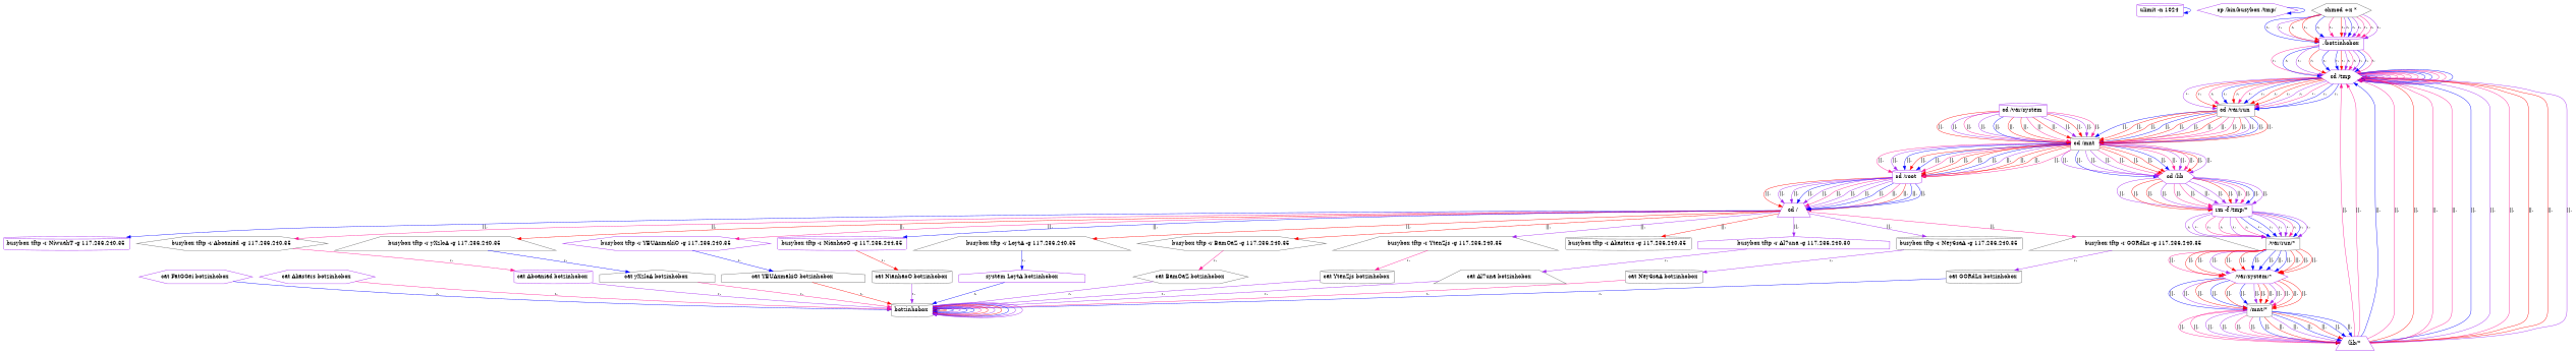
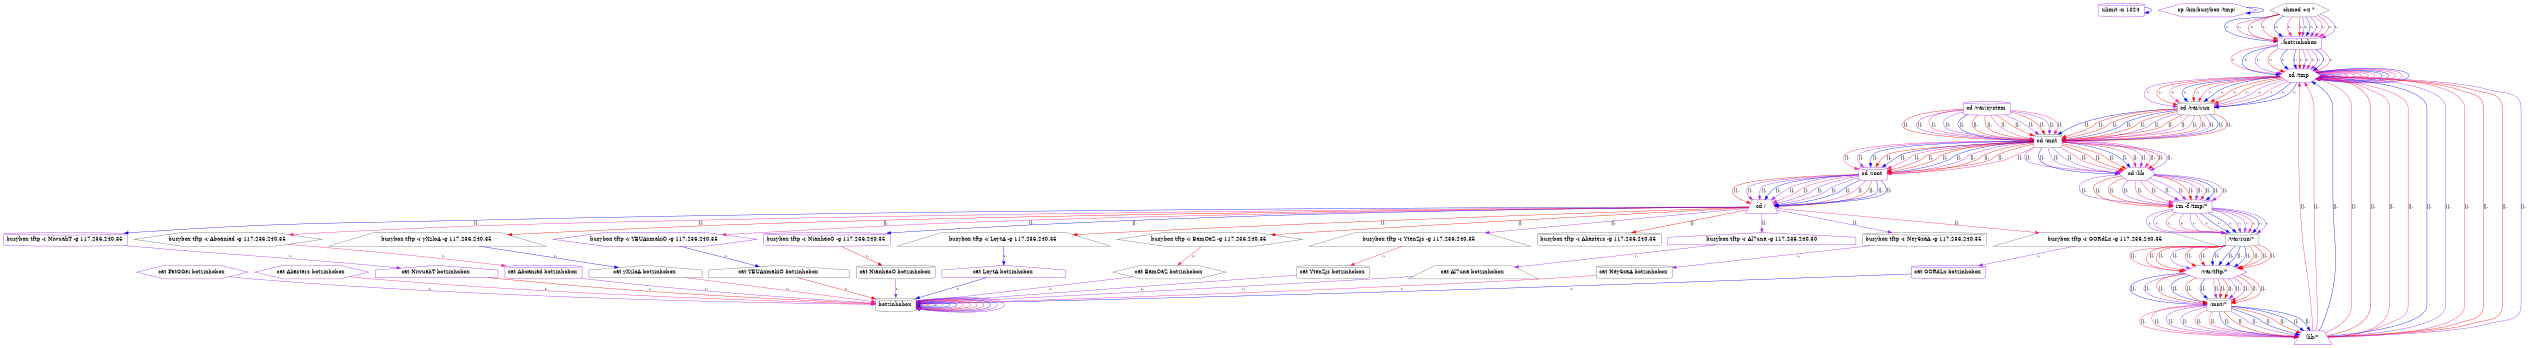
  digraph {
    node [color=purple shape=cylinder]
    edge [color=purple]
    n1 [label="ulimit -n 1024 "]
    n2 [label="cp /bin/busybox /tmp/ " shape=hexagon]
    n3 [label="cd /tmp " shape=hexagon]
    n4 [color=gray40 label="cd /var/run "]
    n5 [color=gray40 label="cd /mnt "]
    n6 [label="cd /var/system "]
    n7 [label="cd /lib " shape=hexagon]
    n8 [label="cd /root "]
    n9 [label="rm -f /tmp/* "]
    n10 [label="cd / " shape=trapezium]
    n11 [color=gray40 label="/var/run/* "]
-   n12 [label="/var/system/* " shape=hexagon]
+   n12 [label="/var/tftp/*" shape=hexagon]
    n13 [color=gray40 label="/mnt/* "]
    n14 [label="/lib/* " shape=trapezium]
    n15 [color=gray40 label="busybox tftp -r GORdLx -g 117.236.240.35 " shape=trapezium]
    n16 [label="busybox tftp -r NiwuahT -g 117.236.240.35 "]
    n17 [color=gray40 label="busybox tftp -r Aboaniad -g 117.236.240.35 " shape=hexagon]
    n18 [color=gray40 label="busybox tftp -r yXzloA -g 117.236.240.35 " shape=trapezium]
    n19 [label="busybox tftp -r YEUAxmakiO -g 117.236.240.35 " shape=hexagon]
-   n20 [label="busybox tftp -r NianhaoO -g 117.236.244.35"]
+   n20 [label="busybox tftp -r NianhaoO -g 117.236.240.35 "]
    n21 [color=gray40 label="busybox tftp -r LoytA -g 117.236.240.35 " shape=trapezium]
    n22 [color=gray40 label="busybox tftp -r BamOaZ -g 117.236.240.35 " shape=hexagon]
    n23 [color=gray40 label="busybox tftp -r YtenZjs -g 117.236.240.35 " shape=trapezium]
    n24 [color=gray40 label="busybox tftp -r Akasters -g 117.236.240.35 "]
    n25 [label="busybox tftp -r Al7una -g 117.236.240.30" shape=house]
    n26 [color=gray40 label="busybox tftp -r Ney6saA -g 117.236.240.35 "]
-   n27 [color=gray40 label="cat GORdLx botzinhobox "]
+   n27 [label="cat GORdLx botzinhobox "]
+   n28 [label="cat NiwuahT botzinhobox " shape=house]
    n29 [label="cat Aboaniad botzinhobox "]
    n30 [color=gray40 label="cat yXzloA botzinhobox " shape=house]
    n31 [color=gray40 label="cat YEUAxmakiO botzinhobox " shape=house]
    n32 [color=gray40 label="cat NianhaoO botzinhobox "]
-   n33 [label="system LoytA botzinhobox" shape=house]
+   n33 [label="cat LoytA botzinhobox " shape=house]
    n34 [color=gray40 label="cat BamOaZ botzinhobox " shape=hexagon]
    n35 [color=gray40 label="cat YtenZjs botzinhobox "]
    n36 [color=gray40 label="cat Al7una botzinhobox " shape=trapezium]
    n37 [color=gray40 label="cat Ney6saA botzinhobox "]
    n38 [label="cat FatGGei botzinhobox " shape=hexagon]
    n39 [color=gray40 label="botzinhobox "]
    n40 [color=gray40 label="chmod +x * " shape=hexagon]
    n41 [label="./botzinhobox "]
    n42 [label="cat Akasters botzinhobox " shape=hexagon]
    n1 -> n1 [color=blue]
    n2 -> n2 [color=blue]
    n3 -> n3 [color=blue]
    n3 -> n3 [color=blue]
    n3 -> n3
    n3 -> n3
    n3 -> n3 [color=deeppink]
    n3 -> n3 [color=deeppink]
    n3 -> n3 [color=deeppink]
    n3 -> n3 [color=deeppink]
    n3 -> n3 [color=blue]
    n3 -> n3 [color=blue]
    n3 -> n3 [color=deeppink]
    n3 -> n3 [color=deeppink]
    n3 -> n3 [color=blue]
    n3 -> n4 [label=";,"]
    n3 -> n4 [color=red label=";,"]
    n3 -> n4 [color=deeppink label=";,"]
    n3 -> n4 [color=blue label=";,"]
    n3 -> n4 [color=red label=";,"]
    n3 -> n4 [color=deeppink label=";,"]
    n3 -> n4 [color=blue label=";,"]
    n3 -> n4 [color=red label=";,"]
    n3 -> n4 [color=red label=";,"]
    n3 -> n4 [label=";,"]
    n3 -> n4 [color=deeppink label=";,"]
    n3 -> n4 [color=blue label=";,"]
    n3 -> n4 [color=blue label=";,"]
    n4 -> n5 [color=blue label="||,"]
    n4 -> n5 [color=red label="||,"]
    n4 -> n5 [color=red label="||,"]
    n4 -> n5 [color=blue label="||,"]
    n4 -> n5 [color=red label="||,"]
    n4 -> n5 [label="||,"]
    n4 -> n5 [color=red label="||,"]
    n4 -> n5 [color=deeppink label="||,"]
    n4 -> n5 [color=deeppink label="||,"]
    n4 -> n5 [color=red label="||,"]
    n4 -> n5 [label="||,"]
    n4 -> n5 [color=blue label="||,"]
    n4 -> n5 [color=red label="||,"]
    n5 -> n7 [label="||,"]
    n5 -> n7 [color=blue label="||,"]
    n5 -> n7 [label="||,"]
    n5 -> n7 [label="||,"]
    n5 -> n7 [color=deeppink label="||,"]
    n5 -> n7 [color=red label="||,"]
    n5 -> n7 [color=red label="||,"]
    n5 -> n7 [color=blue label="||,"]
    n5 -> n7 [color=deeppink label="||,"]
    n5 -> n7 [label="||,"]
    n5 -> n7 [color=deeppink label="||,"]
    n5 -> n7 [color=red label="||,"]
    n5 -> n7 [label="||,"]
    n5 -> n8 [color=deeppink label="||,"]
    n5 -> n8 [label="||,"]
    n5 -> n8 [color=blue label="||,"]
    n5 -> n8 [color=red label="||,"]
    n5 -> n8 [color=blue label="||,"]
    n5 -> n8 [color=deeppink label="||,"]
    n5 -> n8 [color=red label="||,"]
    n5 -> n8 [color=red label="||,"]
    n5 -> n8 [color=blue label="||,"]
    n5 -> n8 [label="||,"]
    n5 -> n8 [color=red label="||,"]
    n5 -> n8 [color=red label="||,"]
    n5 -> n8 [color=deeppink label="||,"]
    n6 -> n5 [color=red label="||,"]
    n6 -> n5 [label="||,"]
    n6 -> n5 [color=deeppink label="||,"]
    n6 -> n5 [label="||,"]
    n6 -> n5 [color=blue label="||,"]
    n6 -> n5 [color=red label="||,"]
    n6 -> n5 [color=red label="||,"]
    n6 -> n5 [color=deeppink label="||,"]
    n6 -> n5 [color=red label="||,"]
    n6 -> n5 [label="||,"]
    n6 -> n5 [color=red label="||,"]
    n6 -> n5 [label="||,"]
    n6 -> n5 [color=deeppink label="||,"]
    n7 -> n9 [label="||,"]
    n7 -> n9 [color=red label="||,"]
    n7 -> n9 [color=red label="||,"]
    n7 -> n9 [label="||,"]
    n7 -> n9 [color=deeppink label="||,"]
    n7 -> n9 [color=deeppink label="||,"]
    n7 -> n9 [label="||,"]
    n7 -> n9 [label="||,"]
    n7 -> n9 [color=red label="||,"]
    n7 -> n9 [label="||,"]
    n7 -> n9 [color=deeppink label="||,"]
    n7 -> n9 [color=blue label="||,"]
    n7 -> n9 [label="||,"]
    n8 -> n10 [color=red label="||,"]
    n8 -> n10 [label="||,"]
    n8 -> n10 [label="||,"]
    n8 -> n10 [color=blue label="||,"]
    n8 -> n10 [label="||,"]
    n8 -> n10 [color=deeppink label="||,"]
    n8 -> n10 [label="||,"]
    n8 -> n10 [label="||,"]
    n8 -> n10 [color=blue label="||,"]
    n8 -> n10 [color=deeppink label="||,"]
    n8 -> n10 [color=red label="||,"]
    n8 -> n10 [color=blue label="||,"]
    n8 -> n10 [color=blue label="||,"]
    n9 -> n11 [label=";,"]
    n9 -> n11 [color=deeppink label=";,"]
    n9 -> n11 [color=deeppink label=";,"]
    n9 -> n11 [label=";,"]
    n9 -> n11 [color=deeppink label=";,"]
    n9 -> n11 [color=blue label=";,"]
    n9 -> n11 [color=blue label=";,"]
    n9 -> n11 [label=";,"]
    n9 -> n11 [label=";,"]
    n9 -> n11 [color=deeppink label=";,"]
    n9 -> n11 [color=blue label=";,"]
    n9 -> n11 [label=";,"]
    n9 -> n11 [label=";,"]
    n10 -> n15 [color=deeppink label="||,"]
    n10 -> n16 [color=blue label="||,"]
    n10 -> n17 [color=deeppink label="||,"]
    n10 -> n18 [color=red label="||,"]
    n10 -> n19 [color=deeppink label="||,"]
    n10 -> n20 [color=blue label="||,"]
    n10 -> n21 [color=red label="||,"]
    n10 -> n22 [color=red label="||,"]
    n10 -> n23 [label="||,"]
    n10 -> n24 [color=red label="||,"]
    n10 -> n25 [label="||,"]
    n10 -> n26 [label="||,"]
    n11 -> n12 [color=red label="||,"]
    n11 -> n12 [label="||,"]
    n11 -> n12 [color=red label="||,"]
    n11 -> n12 [color=red label="||,"]
    n11 -> n12 [color=blue label="||,"]
    n11 -> n12 [color=blue label="||,"]
    n11 -> n12 [color=blue label="||,"]
    n11 -> n12 [color=blue label="||,"]
    n11 -> n12 [color=red label="||,"]
    n11 -> n12 [color=red label="||,"]
    n11 -> n12 [color=red label="||,"]
    n11 -> n12 [color=deeppink label="||,"]
    n11 -> n12 [color=red label="||,"]
    n12 -> n13 [color=blue label="||,"]
    n12 -> n13 [label="||,"]
    n12 -> n13 [color=red label="||,"]
    n12 -> n13 [color=blue label="||,"]
    n12 -> n13 [color=red label="||,"]
    n12 -> n13 [color=blue label="||,"]
    n12 -> n13 [label="||,"]
    n12 -> n13 [color=red label="||,"]
    n12 -> n13 [color=red label="||,"]
    n12 -> n13 [label="||,"]
    n12 -> n13 [color=deeppink label="||,"]
    n12 -> n13 [color=red label="||,"]
    n12 -> n13 [color=red label="||,"]
    n13 -> n14 [color=deeppink label="||,"]
    n13 -> n14 [color=deeppink label="||,"]
    n13 -> n14 [label="||,"]
    n13 -> n14 [label="||,"]
    n13 -> n14 [color=deeppink label="||,"]
    n13 -> n14 [color=deeppink label="||,"]
    n13 -> n14 [color=blue label="||,"]
    n13 -> n14 [color=red label="||,"]
    n13 -> n14 [label="||,"]
    n13 -> n14 [color=blue label="||,"]
    n13 -> n14 [color=red label="||,"]
    n13 -> n14 [color=blue label="||,"]
    n13 -> n14 [color=blue label="||,"]
    n14 -> n3 [color=deeppink label="||,"]
    n14 -> n3 [color=deeppink label="||,"]
    n14 -> n3 [color=blue label="||,"]
    n14 -> n3 [color=deeppink label="||,"]
    n14 -> n3 [color=red label="||,"]
    n14 -> n3 [color=deeppink label="||,"]
    n14 -> n3 [color=deeppink label="||,"]
    n14 -> n3 [color=blue label="||,"]
    n14 -> n3 [label="||,"]
    n14 -> n3 [color=deeppink label="||,"]
    n14 -> n3 [color=red label="||,"]
    n14 -> n3 [color=red label="||,"]
    n14 -> n3 [label="||,"]
    n15 -> n27 [label=";,"]
+   n16 -> n28 [label=";,"]
    n17 -> n29 [color=deeppink label=";,"]
    n18 -> n30 [color=blue label=";,"]
    n19 -> n31 [color=blue label=";,"]
    n20 -> n32 [color=red label=";,"]
    n21 -> n33 [color=blue label=";,"]
    n22 -> n34 [color=deeppink label=";,"]
    n23 -> n35 [color=deeppink label=";,"]
    n25 -> n36 [label=";,"]
    n26 -> n37 [label=";,"]
    n27 -> n39 [color=blue label=";,"]
+   n28 -> n39 [color=red label=";,"]
    n29 -> n39 [label=";,"]
    n30 -> n39 [color=deeppink label=";,"]
    n31 -> n39 [color=red label=";,"]
    n32 -> n39 [label=";,"]
    n33 -> n39 [color=blue label=";,"]
    n34 -> n39 [label=";,"]
    n35 -> n39 [label=";,"]
    n36 -> n39 [label=";,"]
    n37 -> n39 [color=deeppink label=";,"]
-   n38 -> n39 [color=blue label=";,"]
+   n38 -> n39 [label=";,"]
    n39 -> n39 [color=blue]
    n39 -> n39 [color=red]
    n39 -> n39 [color=blue]
    n39 -> n39
    n39 -> n39 [color=blue]
    n39 -> n39 [color=blue]
    n39 -> n39 [color=deeppink]
    n39 -> n39 [color=red]
    n39 -> n39
    n39 -> n39 [color=red]
    n39 -> n39 [color=blue]
    n39 -> n39
    n39 -> n39
    n40 -> n41 [color=blue label=";,"]
    n40 -> n41 [label=";,"]
    n40 -> n41 [color=red label=";,"]
    n40 -> n41 [color=red label=";,"]
    n40 -> n41 [color=blue label=";,"]
    n40 -> n41 [color=deeppink label=";,"]
    n40 -> n41 [color=red label=";,"]
    n40 -> n41 [label=";,"]
    n40 -> n41 [color=blue label=";,"]
    n40 -> n41 [label=";,"]
    n40 -> n41 [color=deeppink label=";,"]
    n40 -> n41 [color=deeppink label=";,"]
    n40 -> n41 [label=";,"]
    n41 -> n3 [color=deeppink label=";,"]
    n41 -> n3 [color=blue label=";,"]
    n41 -> n3 [label=";,"]
    n41 -> n3 [color=red label=";,"]
    n41 -> n3 [color=blue label=";,"]
    n41 -> n3 [color=blue label=";,"]
    n41 -> n3 [color=red label=";,"]
    n41 -> n3 [label=";,"]
    n41 -> n3 [color=deeppink label=";,"]
    n41 -> n3 [label=";,"]
    n41 -> n3 [color=blue label=";,"]
    n41 -> n3 [color=deeppink label=";,"]
    n42 -> n39 [color=deeppink label=";,"]
  }
